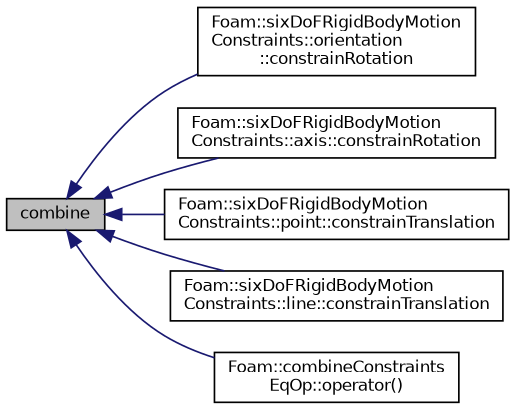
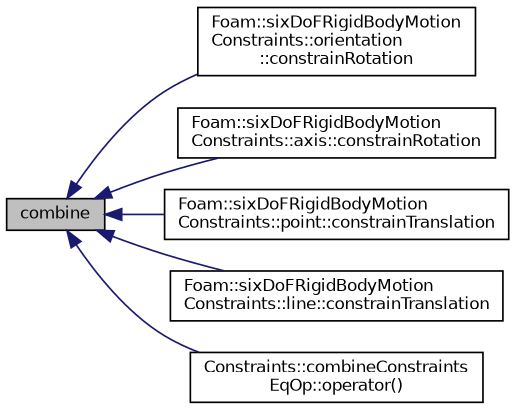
  digraph {
    rankdir=LR
    node [color=black fontname=Helvetica fontsize=10 shape=record]
    edge [color=midnightblue dir=back fontname=Helvetica fontsize=10 labelfontname=Helvetica labelfontsize=10 style=solid]
    n1 [fillcolor=grey75 fontcolor=black height=0.2 label=combine style=filled width=0.4]
    n2 [height=0.2 label="Foam::sixDoFRigidBodyMotion\lConstraints::orientation\l::constrainRotation" width=0.4]
    n3 [height=0.2 label="Foam::sixDoFRigidBodyMotion\lConstraints::axis::constrainRotation" width=0.4]
    n4 [height=0.2 label="Foam::sixDoFRigidBodyMotion\lConstraints::point::constrainTranslation" width=0.4]
    n5 [height=0.2 label="Foam::sixDoFRigidBodyMotion\lConstraints::line::constrainTranslation" width=0.4]
-   n6 [height=0.2 label="Foam::combineConstraints\lEqOp::operator()" width=0.4]
+   n6 [height=0.2 label="Constraints::combineConstraints\lEqOp::operator()" width=0.4]
    n1 -> n2
    n1 -> n3
    n1 -> n4
    n1 -> n5
    n1 -> n6
  }
